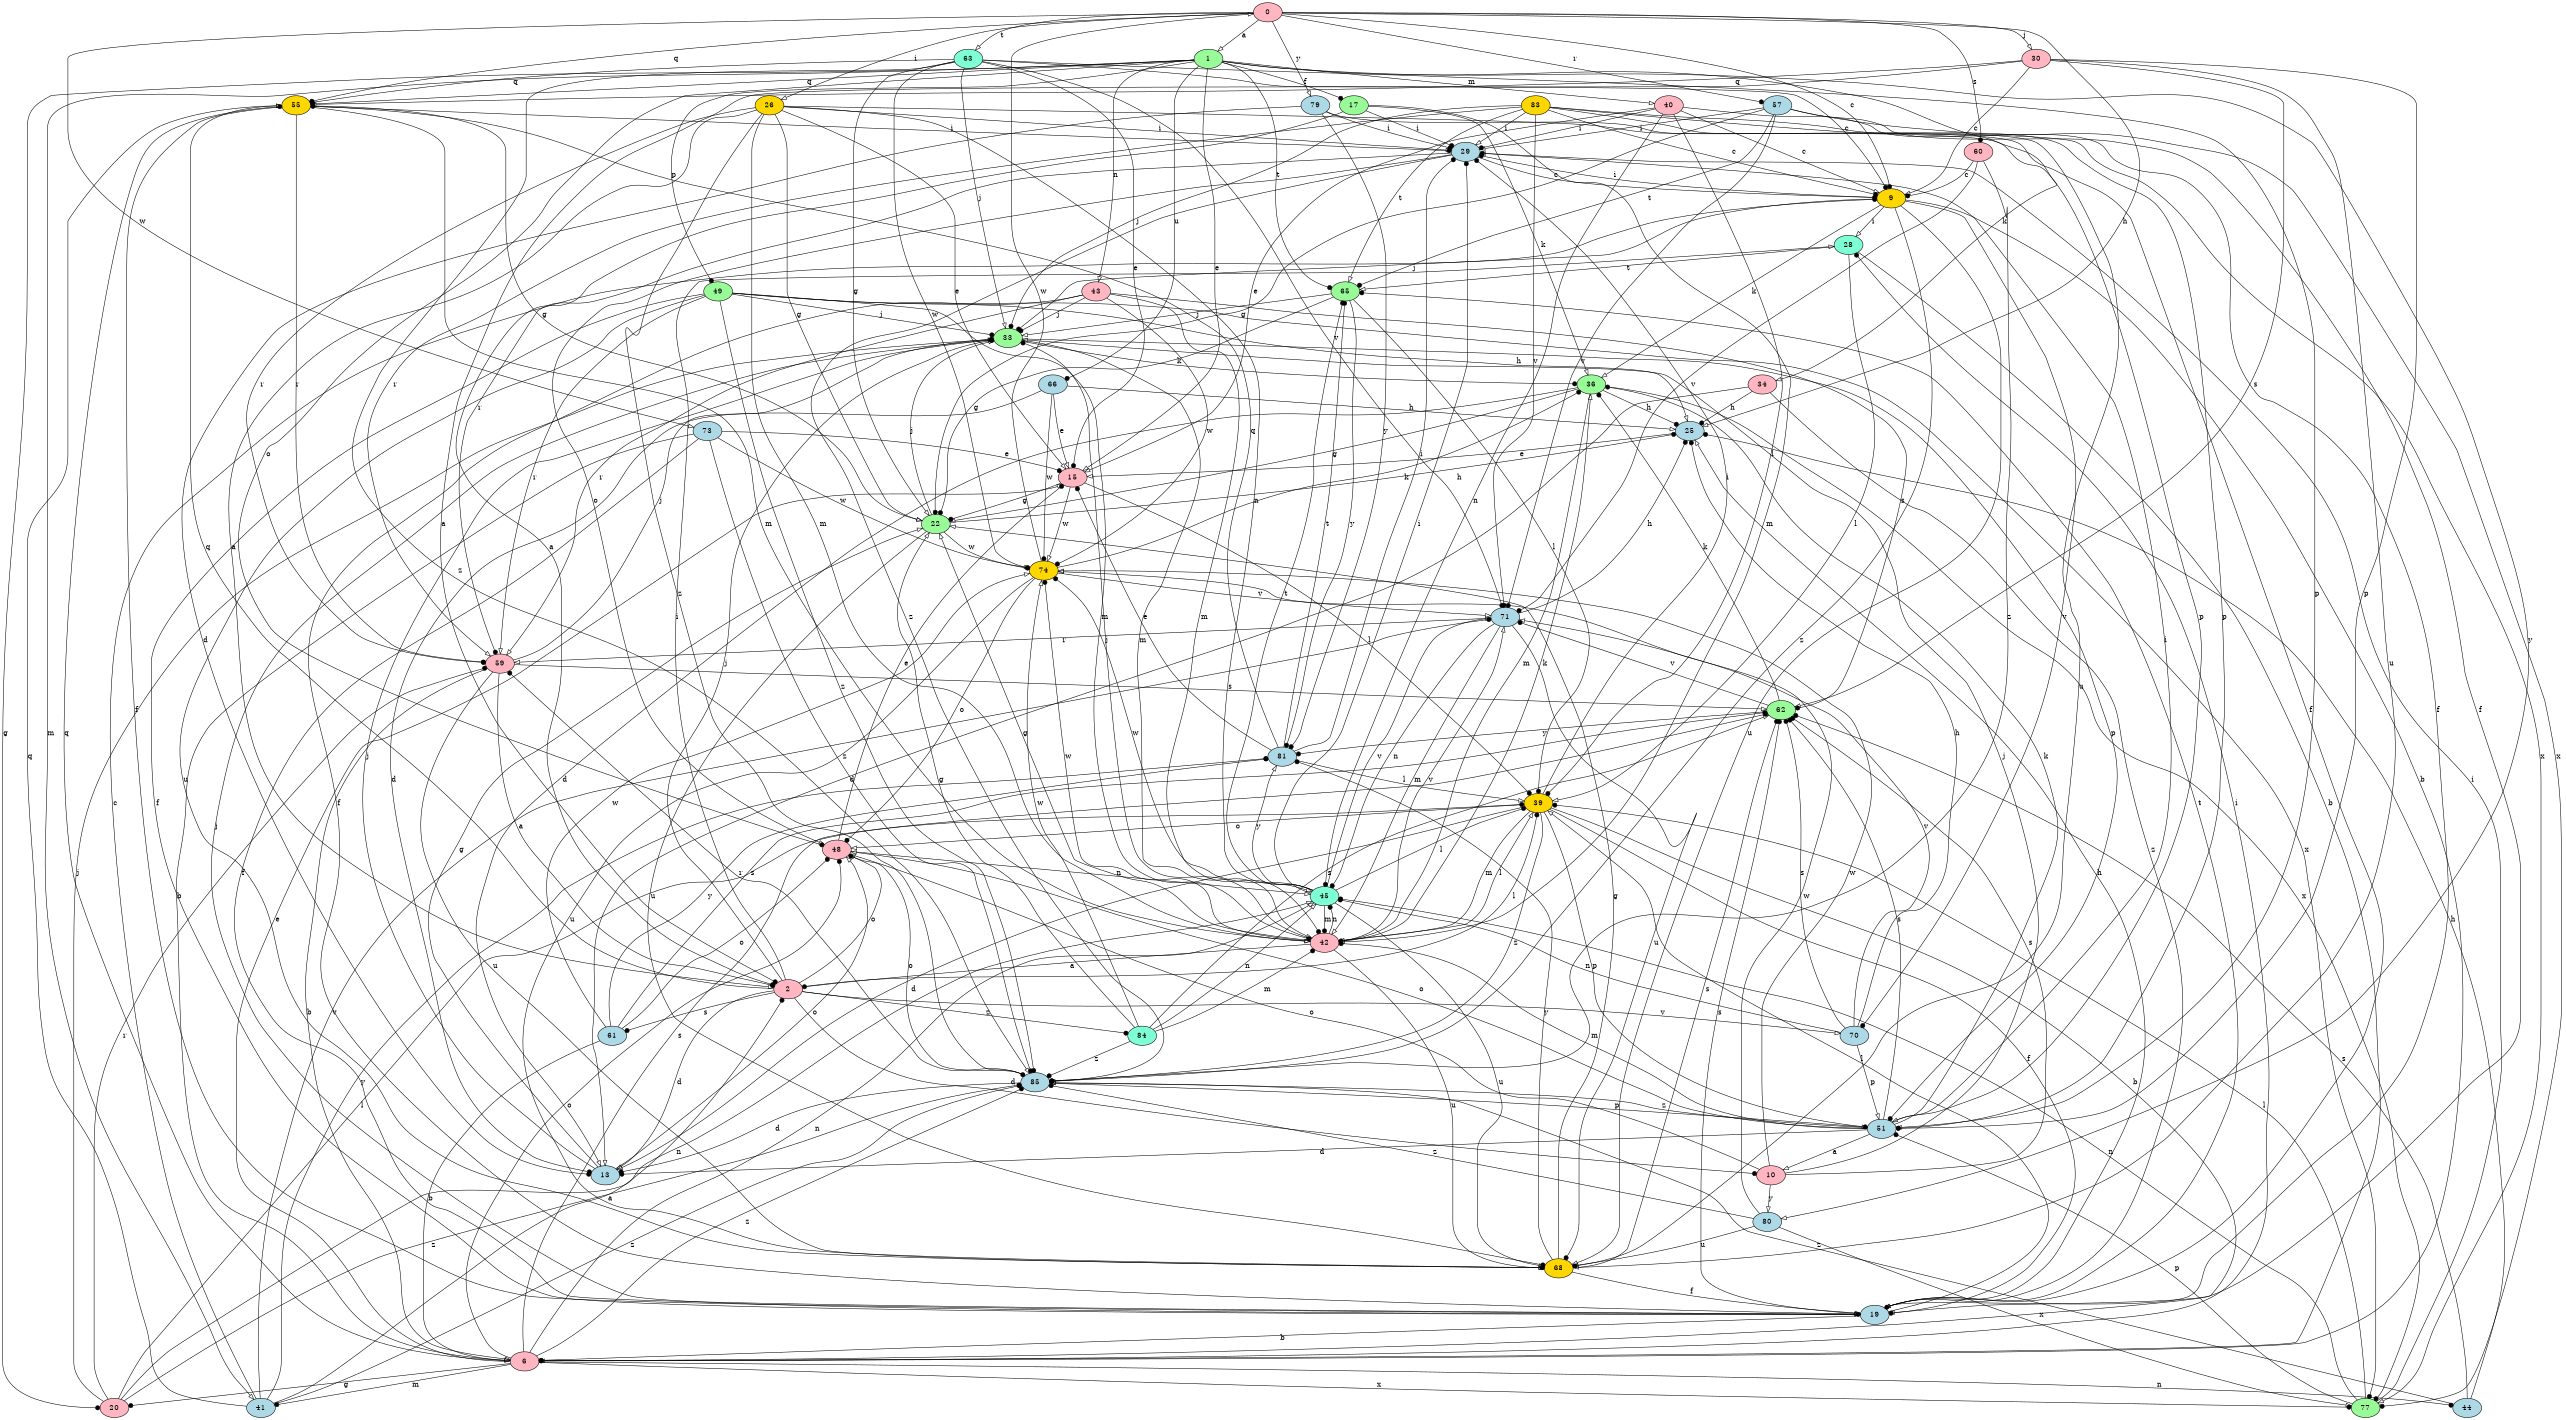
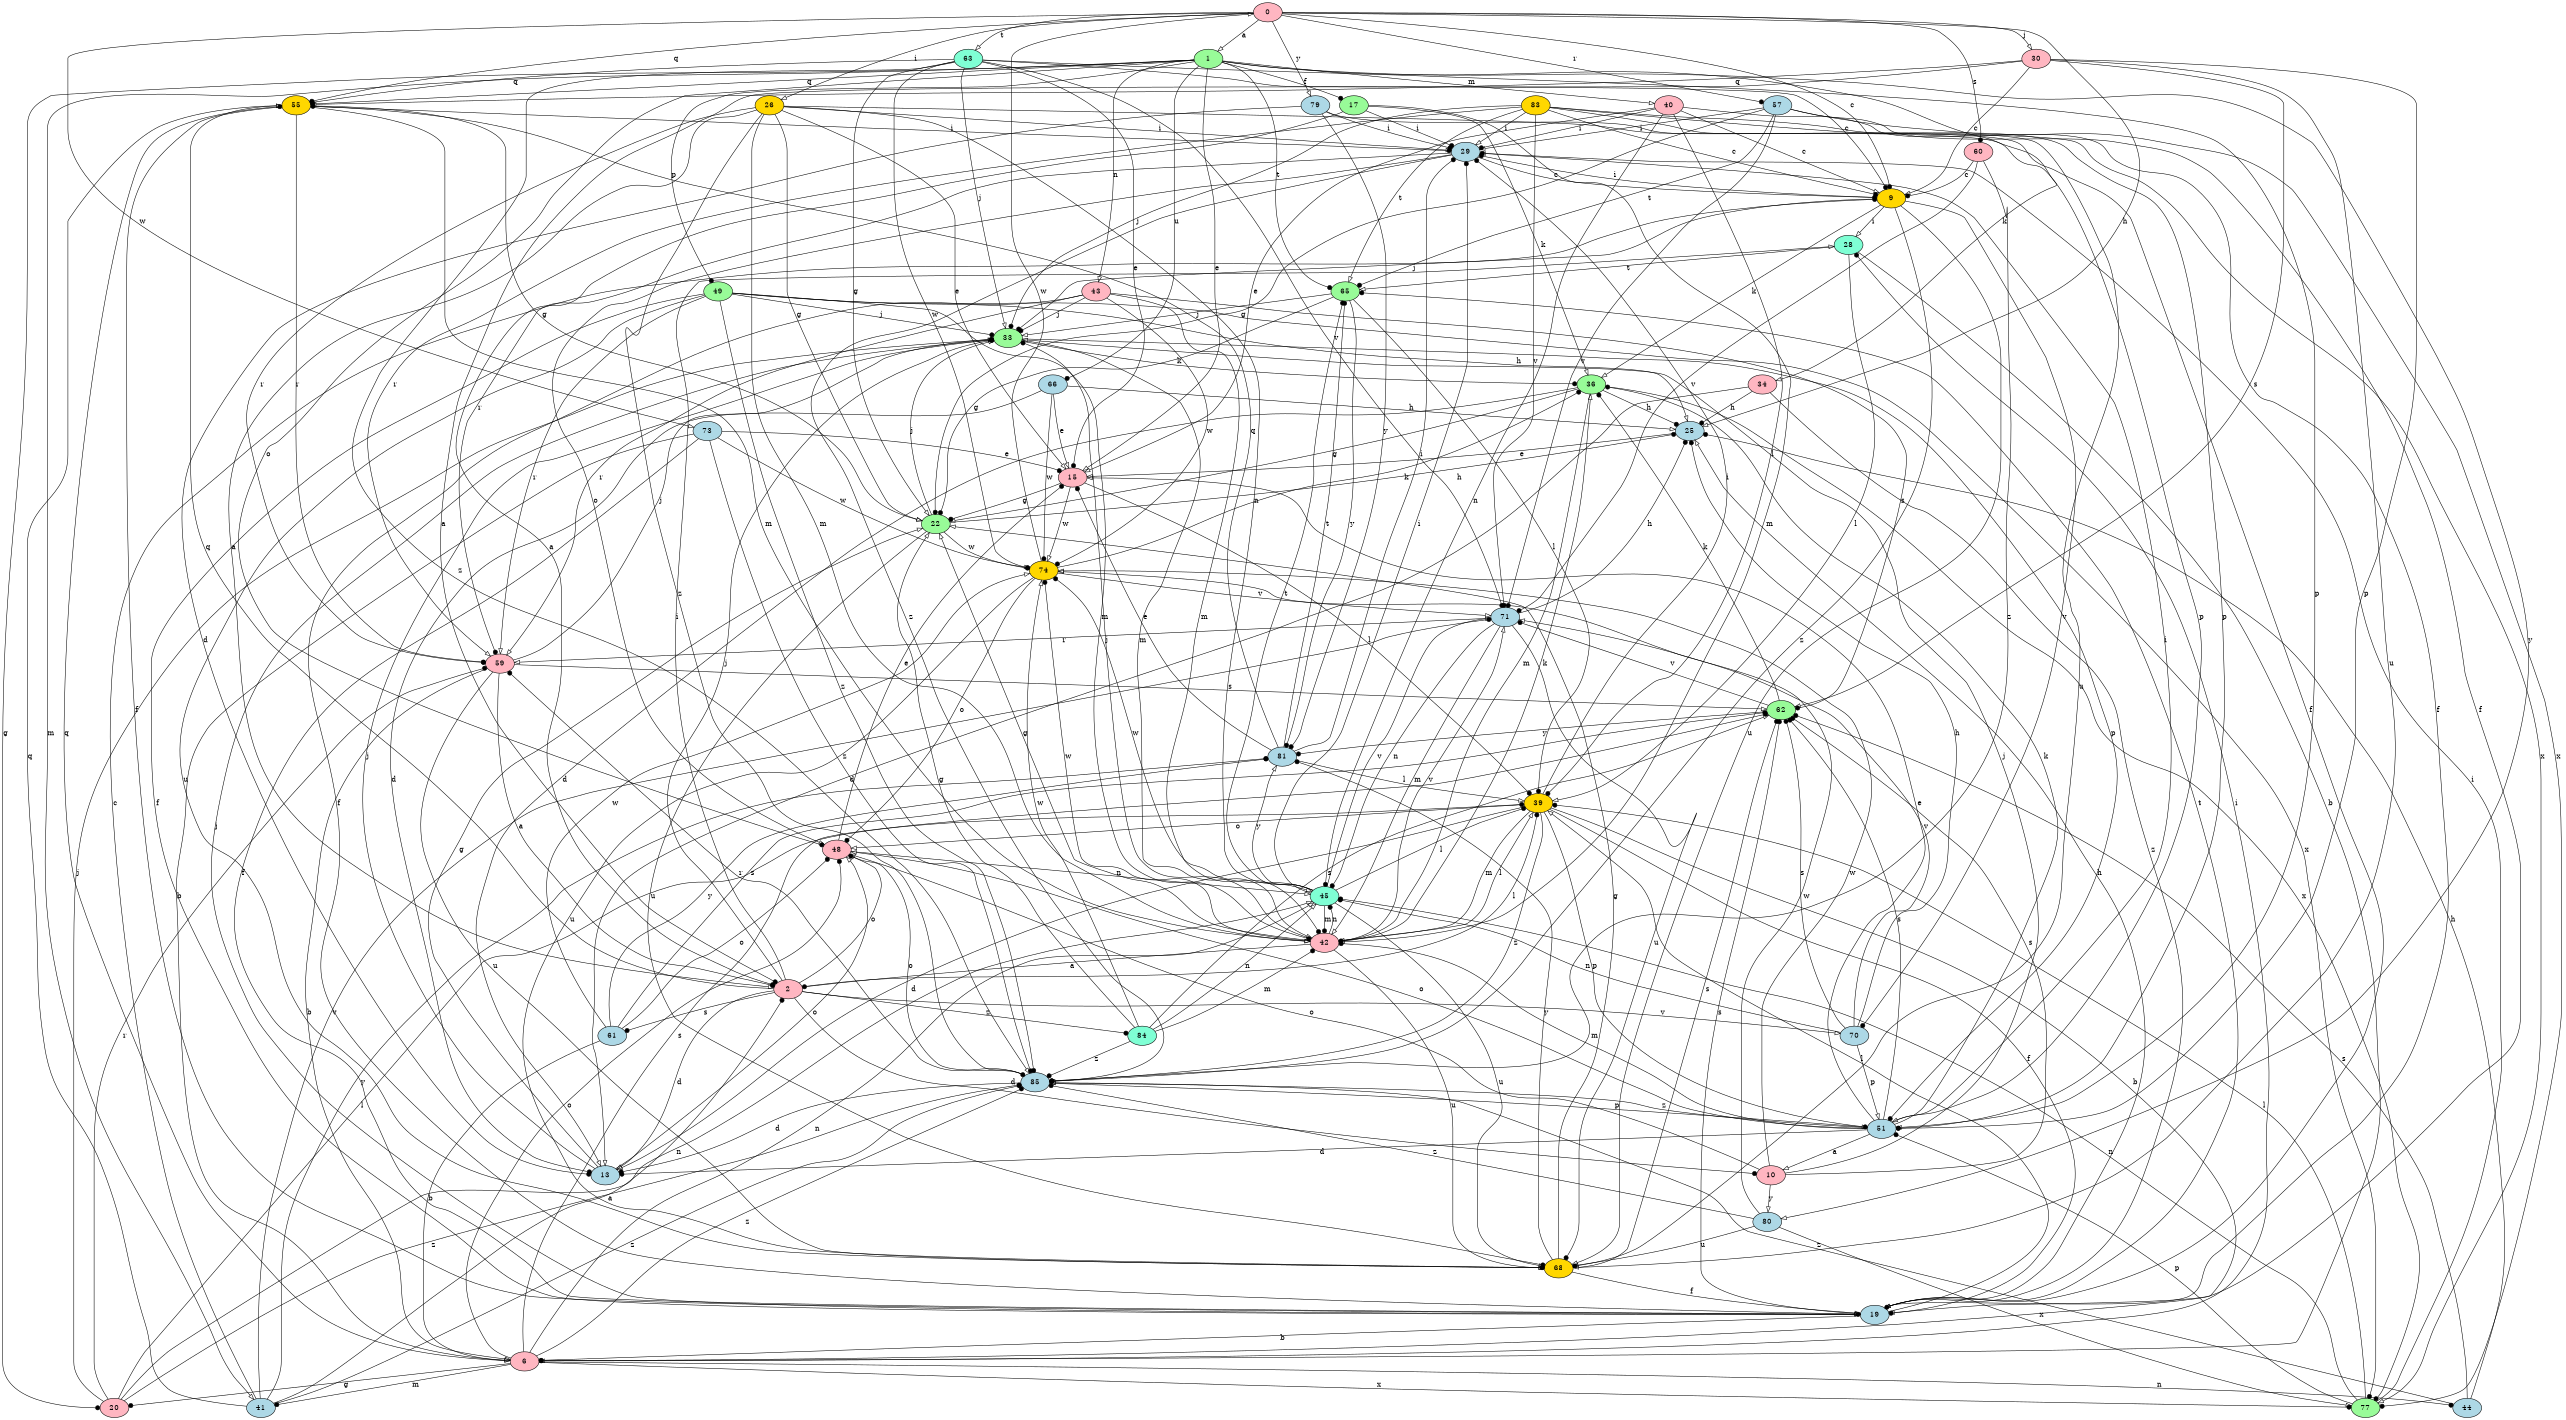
  strict digraph {
    node [fillcolor=lightblue style=filled]
    edge [arrowhead=dot]
    0 [fillcolor=lightpink]
    1 [fillcolor=palegreen]
    9 [fillcolor=gold]
    25
    26 [fillcolor=gold]
    30 [fillcolor=lightpink]
    55 [fillcolor=gold]
    57
    60 [fillcolor=lightpink]
    63 [fillcolor=aquamarine]
    73
    79
    15 [fillcolor=lightpink]
    17 [fillcolor=palegreen]
    20 [fillcolor=lightpink]
    34 [fillcolor=lightpink]
    40 [fillcolor=lightpink]
    41
    43 [fillcolor=lightpink]
    48 [fillcolor=lightpink]
    49 [fillcolor=palegreen]
    65 [fillcolor=palegreen]
    66
    80
    28 [fillcolor=aquamarine]
    33 [fillcolor=palegreen]
    70
    6 [fillcolor=lightpink]
    85
    29
    36 [fillcolor=palegreen]
    68 [fillcolor=gold]
    2 [fillcolor=lightpink]
    45 [fillcolor=aquamarine]
    22 [fillcolor=palegreen]
    42 [fillcolor=lightpink]
    59 [fillcolor=lightpink]
    51
    62 [fillcolor=palegreen]
    19
    77 [fillcolor=palegreen]
    71
    74 [fillcolor=gold]
    13
    81
    39 [fillcolor=gold]
    10 [fillcolor=lightpink]
    61
    84 [fillcolor=aquamarine]
    83 [fillcolor=gold]
    44
    0 -> 1 [arrowhead=onormal label=a]
    0 -> 9 [label=c]
    0 -> 25 [arrowhead=onormal label=h]
    0 -> 26 [arrowhead=onormal label=i]
    0 -> 30 [arrowhead=onormal label=j]
    0 -> 55 [label=q]
    0 -> 57 [label=r]
    0 -> 60 [label=s]
    0 -> 63 [arrowhead=onormal label=t]
    0 -> 73 [arrowhead=onormal label=w]
    0 -> 79 [arrowhead=onormal label=y]
    1 -> 55 [label=q]
    1 -> 15 [arrowhead=onormal label=e]
    1 -> 17 [label=f]
    1 -> 20 [label=g]
    1 -> 34 [arrowhead=onormal label=k]
    1 -> 40 [arrowhead=onormal label=m]
    1 -> 41 [arrowhead=onormal label=m]
    1 -> 43 [arrowhead=onormal label=n]
    1 -> 48 [label=o]
    1 -> 49 [label=p]
    1 -> 65 [label=t]
    1 -> 66 [label=u]
    1 -> 80 [arrowhead=onormal label=y]
    9 -> 28 [arrowhead=onormal label=i]
    9 -> 33 [label=j]
    9 -> 70 [label=v]
-   9 -> 6 [label=b]
    9 -> 85 [label=z]
    9 -> 29 [label=i]
    9 -> 36 [arrowhead=onormal label=k]
    9 -> 68 [arrowhead=onormal label=u]
    25 -> 15 [arrowhead=onormal label=e]
    26 -> 15 [arrowhead=onormal label=e]
    26 -> 85 [label=z]
    26 -> 29 [arrowhead=onormal label=i]
    26 -> 2 [arrowhead=onormal label=a]
    26 -> 45 [arrowhead=onormal label=n]
    26 -> 22 [arrowhead=onormal label=g]
    26 -> 42 [arrowhead=onormal label=m]
    26 -> 59 [label=r]
    26 -> 51 [arrowhead=onormal label=p]
    30 -> 9 [arrowhead=onormal label=c]
    30 -> 55 [arrowhead=onormal label=q]
    30 -> 68 [arrowhead=onormal label=u]
    30 -> 2 [label=a]
    30 -> 51 [label=p]
    30 -> 62 [arrowhead=onormal label=s]
    55 -> 29 [label=i]
    55 -> 22 [arrowhead=onormal label=g]
    55 -> 42 [arrowhead=onormal label=m]
    55 -> 59 [label=r]
    55 -> 19 [arrowhead=onormal label=f]
    57 -> 65 [label=t]
    57 -> 29 [arrowhead=onormal label=i]
    57 -> 22 [label=g]
    57 -> 19 [arrowhead=onormal label=f]
    57 -> 77 [label=x]
    57 -> 71 [label=v]
    60 -> 9 [label=c]
    60 -> 85 [label=z]
    60 -> 71 [label=v]
    63 -> 9 [label=c]
    63 -> 55 [label=q]
    63 -> 15 [label=e]
    63 -> 33 [arrowhead=onormal label=j]
    63 -> 85 [arrowhead=onormal label=z]
    63 -> 22 [arrowhead=onormal label=g]
    63 -> 51 [arrowhead=onormal label=p]
    63 -> 71 [label=v]
    63 -> 74 [arrowhead=onormal label=w]
    73 -> 15 [label=e]
    73 -> 6 [arrowhead=onormal label=b]
    73 -> 85 [label=z]
    73 -> 19 [label=f]
    73 -> 74 [label=w]
    79 -> 29 [label=i]
    79 -> 19 [arrowhead=onormal label=f]
    79 -> 13 [label=d]
    79 -> 81 [label=y]
    15 -> 22 [label=g]
    15 -> 74 [arrowhead=onormal label=w]
    15 -> 39 [label=l]
    17 -> 29 [label=i]
    17 -> 36 [arrowhead=onormal label=k]
    17 -> 2 [label=a]
    17 -> 42 [arrowhead=onormal label=m]
    20 -> 33 [arrowhead=onormal label=j]
    20 -> 85 [label=z]
    20 -> 45 [arrowhead=onormal label=n]
    20 -> 59 [label=r]
    20 -> 39 [label=l]
    34 -> 25 [label=h]
    34 -> 19 [label=z]
    34 -> 13 [arrowhead=onormal label=d]
    40 -> 9 [arrowhead=onormal label=c]
    40 -> 15 [arrowhead=onormal label=e]
    40 -> 29 [label=i]
    40 -> 45 [label=n]
    40 -> 19 [arrowhead=onormal label=f]
    40 -> 39 [label=l]
    41 -> 9 [label=c]
    41 -> 55 [arrowhead=onormal label=q]
    41 -> 85 [label=z]
    41 -> 2 [label=a]
    41 -> 71 [label=v]
    41 -> 81 [label=y]
    43 -> 33 [label=j]
    43 -> 42 [label=m]
    43 -> 59 [arrowhead=onormal label=r]
    43 -> 62 [label=s]
    43 -> 19 [arrowhead=onormal label=f]
    43 -> 74 [label=w]
    48 -> 15 [label=e]
    48 -> 45 [arrowhead=onormal label=n]
    49 -> 25 [arrowhead=onormal label=h]
    49 -> 33 [label=j]
    49 -> 85 [label=z]
    49 -> 68 [label=u]
    49 -> 42 [label=m]
    49 -> 59 [arrowhead=onormal label=r]
    49 -> 19 [arrowhead=onormal label=f]
    49 -> 77 [label=x]
    65 -> 33 [arrowhead=onormal label=j]
    65 -> 22 [label=g]
    65 -> 81 [label=y]
    65 -> 39 [label=l]
    66 -> 25 [arrowhead=onormal label=h]
    66 -> 15 [arrowhead=onormal label=e]
    66 -> 74 [label=w]
    66 -> 13 [label=d]
    80 -> 85 [label=z]
    80 -> 68 [arrowhead=onormal label=u]
    80 -> 77 [arrowhead=onormal label=x]
    80 -> 74 [arrowhead=onormal label=w]
    28 -> 65 [arrowhead=onormal label=t]
    28 -> 6 [arrowhead=onormal label=b]
    28 -> 39 [arrowhead=onormal label=l]
    33 -> 36 [label=k]
    33 -> 42 [arrowhead=onormal label=m]
    33 -> 51 [label=p]
    70 -> 25 [label=h]
    70 -> 45 [label=n]
    70 -> 51 [arrowhead=onormal label=p]
    70 -> 62 [label=s]
    70 -> 71 [arrowhead=onormal label=v]
    6 -> 55 [label=q]
-   6 -> 15 [arrowhead=onormal label=e]
+   51 -> 15 [arrowhead=onormal label=e]
    6 -> 20 [label=g]
    6 -> 41 [label=m]
    6 -> 48 [label=o]
    6 -> 28 [label=i]
    6 -> 85 [label=z]
    6 -> 45 [arrowhead=onormal label=n]
    6 -> 62 [label=s]
    6 -> 77 [label=x]
    6 -> 44 [label=n]
    85 -> 48 [label=o]
    85 -> 59 [label=r]
    85 -> 51 [arrowhead=onormal label=p]
    85 -> 13 [label=d]
    29 -> 9 [label=c]
    29 -> 48 [arrowhead=onormal label=o]
    29 -> 85 [arrowhead=onormal label=z]
    29 -> 59 [label=r]
    36 -> 25 [label=h]
    36 -> 22 [arrowhead=onormal label=g]
    36 -> 42 [label=m]
    36 -> 77 [label=x]
    36 -> 13 [arrowhead=onormal label=d]
    68 -> 22 [arrowhead=onormal label=g]
    68 -> 62 [label=s]
    68 -> 19 [arrowhead=onormal label=f]
    68 -> 81 [label=y]
    2 -> 55 [arrowhead=onormal label=q]
    2 -> 48 [arrowhead=onormal label=o]
    2 -> 28 [arrowhead=onormal label=i]
    2 -> 33 [label=j]
    2 -> 70 [arrowhead=onormal label=v]
    2 -> 13 [arrowhead=onormal label=d]
    2 -> 39 [label=l]
    2 -> 10 [label=d]
    2 -> 61 [label=s]
    2 -> 84 [label=z]
    45 -> 65 [label=t]
    45 -> 29 [label=i]
    45 -> 68 [arrowhead=onormal label=u]
    45 -> 42 [label=m]
    45 -> 71 [arrowhead=onormal label=v]
    45 -> 74 [label=w]
    45 -> 81 [arrowhead=onormal label=y]
    45 -> 39 [label=l]
    22 -> 25 [label=h]
    22 -> 33 [arrowhead=onormal label=j]
    22 -> 68 [label=u]
    22 -> 74 [label=w]
    42 -> 33 [label=j]
    42 -> 36 [arrowhead=onormal label=k]
    42 -> 68 [arrowhead=onormal label=u]
    42 -> 2 [label=a]
    42 -> 45 [label=n]
    42 -> 22 [arrowhead=onormal label=g]
    42 -> 71 [arrowhead=onormal label=v]
    42 -> 74 [label=w]
    42 -> 39 [arrowhead=onormal label=l]
    59 -> 33 [label=j]
    59 -> 6 [arrowhead=onormal label=b]
    59 -> 68 [label=u]
    59 -> 2 [label=a]
    59 -> 62 [arrowhead=onormal label=s]
    51 -> 48 [arrowhead=onormal label=o]
    51 -> 85 [arrowhead=onormal label=z]
    51 -> 29 [arrowhead=onormal label=i]
    51 -> 36 [label=k]
    51 -> 42 [label=m]
    51 -> 62 [label=s]
    51 -> 13 [label=d]
    51 -> 10 [arrowhead=onormal label=a]
    62 -> 36 [label=k]
    62 -> 71 [label=v]
    62 -> 81 [label=y]
    19 -> 25 [arrowhead=onormal label=h]
    19 -> 65 [label=t]
    19 -> 33 [label=j]
    19 -> 6 [label=b]
    19 -> 62 [label=s]
    19 -> 39 [arrowhead=onormal label=l]
    77 -> 29 [label=i]
    77 -> 45 [label=n]
    77 -> 51 [label=p]
    77 -> 39 [label=l]
    71 -> 25 [label=h]
    71 -> 68 [label=u]
    71 -> 45 [label=n]
    71 -> 42 [arrowhead=onormal label=m]
    71 -> 59 [arrowhead=onormal label=r]
    74 -> 0 [arrowhead=onormal label=w]
    74 -> 48 [label=o]
    74 -> 36 [label=k]
    74 -> 68 [arrowhead=onormal label=u]
    74 -> 71 [arrowhead=onormal label=v]
    13 -> 48 [arrowhead=onormal label=o]
    13 -> 33 [arrowhead=onormal label=j]
    13 -> 22 [arrowhead=onormal label=g]
    81 -> 55 [label=q]
    81 -> 15 [label=e]
    81 -> 65 [label=t]
    81 -> 29 [label=i]
    81 -> 39 [arrowhead=onormal label=l]
    39 -> 48 [arrowhead=onormal label=o]
    39 -> 6 [label=b]
    39 -> 85 [label=z]
    39 -> 29 [label=i]
    39 -> 42 [arrowhead=onormal label=m]
    39 -> 51 [label=p]
    39 -> 19 [label=f]
    39 -> 13 [arrowhead=onormal label=d]
    10 -> 48 [arrowhead=onormal label=o]
    10 -> 80 [arrowhead=onormal label=y]
    10 -> 33 [arrowhead=onormal label=j]
    10 -> 62 [label=s]
    10 -> 74 [arrowhead=onormal label=w]
    61 -> 48 [label=o]
    61 -> 6 [arrowhead=onormal label=b]
    61 -> 62 [label=s]
    61 -> 74 [arrowhead=onormal label=w]
    61 -> 81 [label=y]
    84 -> 85 [label=z]
    84 -> 45 [arrowhead=onormal label=n]
    84 -> 22 [arrowhead=onormal label=g]
    84 -> 42 [label=m]
    84 -> 62 [arrowhead=onormal label=s]
    84 -> 74 [arrowhead=onormal label=w]
    83 -> 9 [label=c]
    83 -> 65 [arrowhead=onormal label=t]
    83 -> 33 [label=j]
    83 -> 29 [arrowhead=onormal label=i]
    83 -> 68 [label=u]
    83 -> 59 [arrowhead=onormal label=r]
    83 -> 51 [label=p]
    83 -> 77 [arrowhead=onormal label=x]
    83 -> 71 [label=v]
    44 -> 25 [label=h]
    44 -> 85 [arrowhead=onormal label=z]
    44 -> 62 [label=s]
  }
